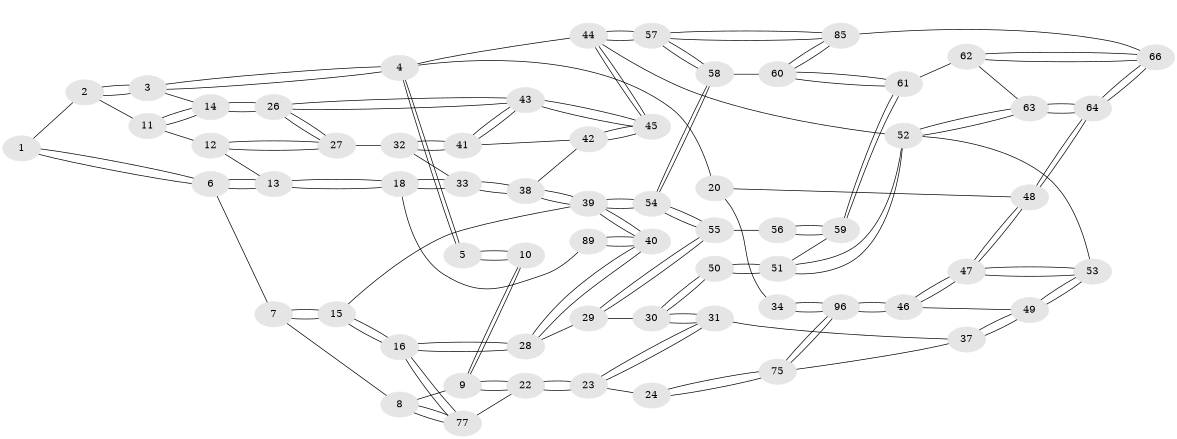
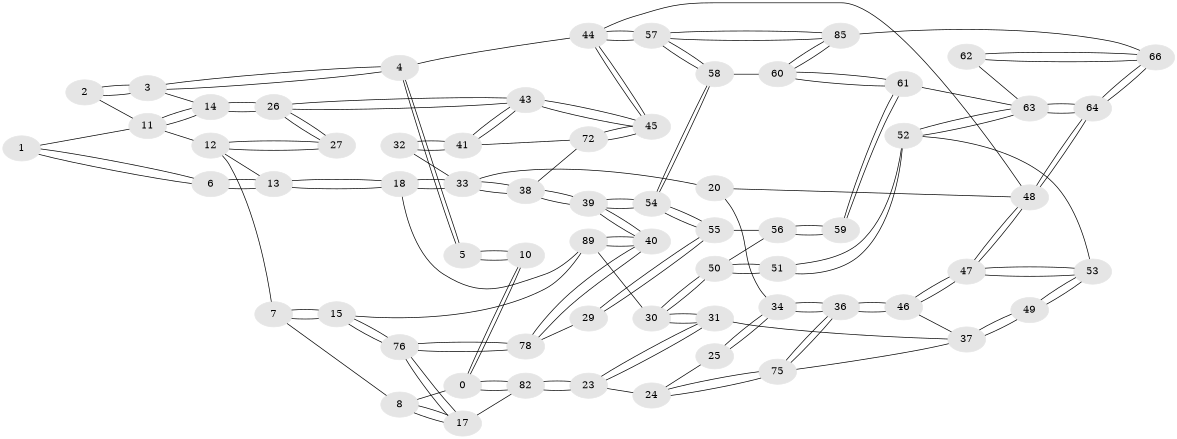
  graph {
    rankdir=LR
    node [color=gray90 style=filled]
    1
    2
    6
    3
    11
    7
    13
    4
    14
    12
    5
    20
    44
    26
    10
    34
    48
    45
    57
    8
    15
    18
-   9
-   17 [label=77]
-   16
+   9 [label=0]
+   17
+   16 [label=76]
    n26 [label=89]
-   22
+   22 [label=82]
    23
    27
    32
    33
    43
-   28
+   28 [label=78]
    40
    29
    38
-   36 [label=96]
+   36
    64
+   25
    24
    31
    n42 [label=75]
    37
    41
    30
    55
    50
    56
    51
    49
-   42
+   42 [label=72]
    39
    46
    47
    53
    54
    58
    n58 [label=85]
    66
    52
    59
    63
    61
    60
    62
-   1 -- 2
+   1 -- 11
    1 -- 6
    1 -- 6
    2 -- 3
    2 -- 3
    2 -- 11
-   6 -- 7
+   12 -- 7
    6 -- 13
    6 -- 13
    3 -- 4
    3 -- 4
    3 -- 14
    11 -- 14
    11 -- 14
    11 -- 12
    7 -- 8
    7 -- 15
    7 -- 15
    13 -- 18
    13 -- 18
    4 -- 5
    4 -- 5
-   4 -- 20
+   33 -- 20
    4 -- 44
    14 -- 26
    14 -- 26
    12 -- 13
    12 -- 27
    12 -- 27
    5 -- 10
    5 -- 10
    20 -- 34
    20 -- 48
-   44 -- 52
+   44 -- 48
    44 -- 45
    44 -- 45
    44 -- 57
    44 -- 57
    26 -- 27
    26 -- 27
    26 -- 43
    26 -- 43
    34 -- 36
    34 -- 36
    48 -- 64
    48 -- 64
    57 -- 58
    57 -- 58
    57 -- n58
    57 -- n58
    8 -- 9
    8 -- 17
    8 -- 17
    15 -- 16
    15 -- 16
-   15 -- 39
+   15 -- n26
    18 -- n26
    18 -- 33
    18 -- 33
    9 -- 10
    9 -- 10
    9 -- 22
    9 -- 22
    17 -- 22
    16 -- 17
    16 -- 17
    16 -- 28
    16 -- 28
    n26 -- 40
    n26 -- 40
    22 -- 23
    22 -- 23
    23 -- 24
    23 -- 31
    23 -- 31
-   27 -- 32
    32 -- 33
    32 -- 41
    32 -- 41
    33 -- 38
    33 -- 38
    43 -- 45
    43 -- 45
    28 -- 40
    28 -- 40
    28 -- 29
-   29 -- 30
+   n26 -- 30
    29 -- 55
    29 -- 55
    38 -- 42
    38 -- 39
    38 -- 39
    36 -- 46
    36 -- 46
    64 -- 66
    64 -- 66
+   25 -- 34
+   25 -- 34
+   24 -- 25
    24 -- n42
    24 -- n42
    31 -- 37
    n42 -- 36
    n42 -- 36
    n42 -- 37
    37 -- 49
    37 -- 49
    41 -- 43
    41 -- 43
    41 -- 42
    30 -- 31
    30 -- 31
    30 -- 50
    30 -- 50
    55 -- 56
+   50 -- 56
    50 -- 51
    50 -- 51
    56 -- 59
    56 -- 59
    51 -- 52
    51 -- 52
-   51 -- 59
    49 -- 53
    49 -- 53
    42 -- 45
    42 -- 45
    39 -- 40
    39 -- 40
    39 -- 54
    39 -- 54
-   46 -- 49
+   46 -- 37
    46 -- 47
    46 -- 47
    47 -- 48
    47 -- 48
    47 -- 53
    47 -- 53
    54 -- 55
    54 -- 55
    54 -- 58
    54 -- 58
    58 -- 60
    n58 -- 66
    52 -- 53
    52 -- 63
    52 -- 63
    59 -- 61
    59 -- 61
    63 -- 64
    63 -- 64
-   61 -- 62
+   61 -- 63
    60 -- n58
    60 -- n58
    60 -- 61
    60 -- 61
    62 -- 66
    62 -- 66
    62 -- 63
  }
